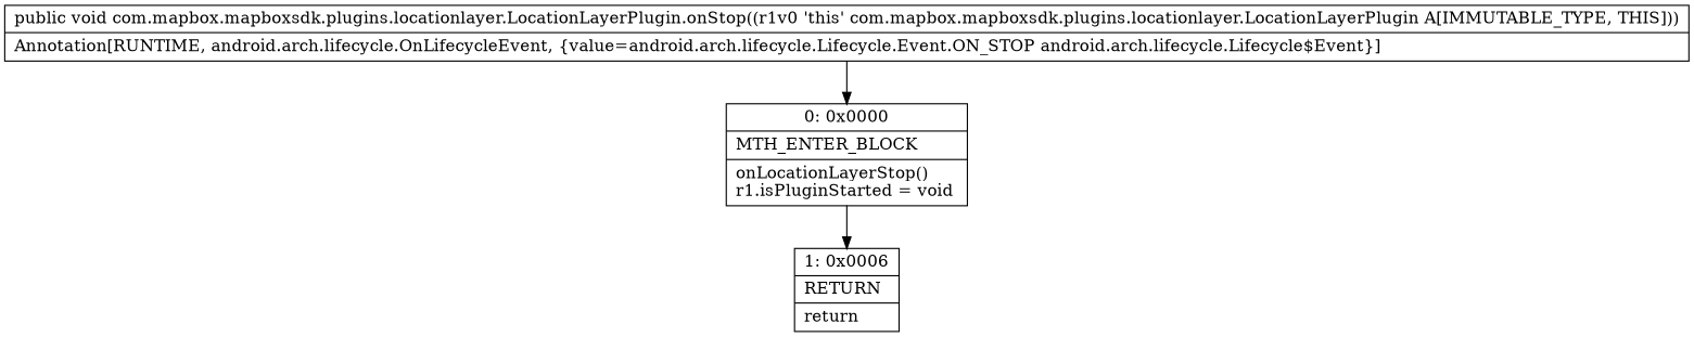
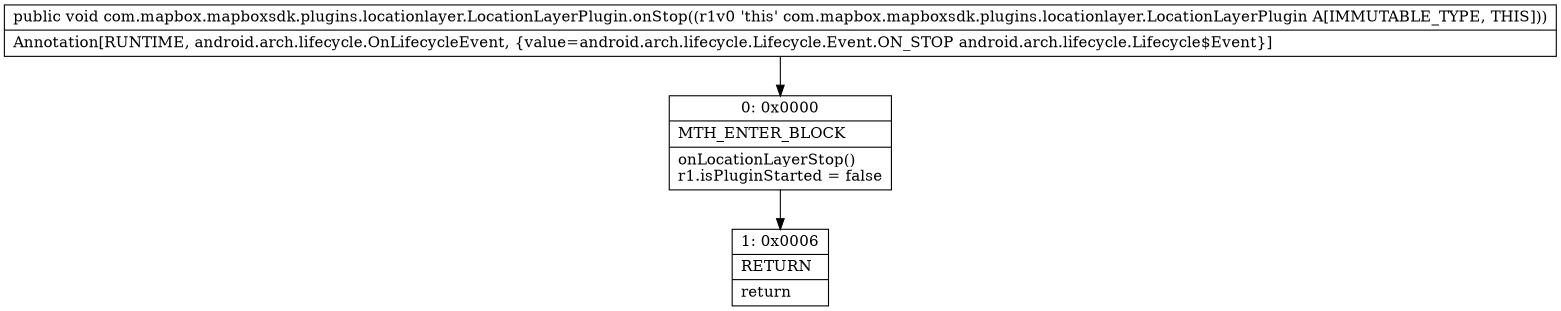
  digraph {
    node [shape=record]
-   n1 [label="{0\:\ 0x0000|MTH_ENTER_BLOCK\l|onLocationLayerStop()\lr1.isPluginStarted = void\l}"]
+   n1 [label="{0\:\ 0x0000|MTH_ENTER_BLOCK\l|onLocationLayerStop()\lr1.isPluginStarted = false\l}"]
    n2 [label="{1\:\ 0x0006|RETURN\l|return\l}"]
    n3 [label="{public void com.mapbox.mapboxsdk.plugins.locationlayer.LocationLayerPlugin.onStop((r1v0 'this' com.mapbox.mapboxsdk.plugins.locationlayer.LocationLayerPlugin A[IMMUTABLE_TYPE, THIS]))  | Annotation[RUNTIME, android.arch.lifecycle.OnLifecycleEvent, \{value=android.arch.lifecycle.Lifecycle.Event.ON_STOP android.arch.lifecycle.Lifecycle$Event\}]\l}"]
    n1 -> n2
    n3 -> n1
  }
